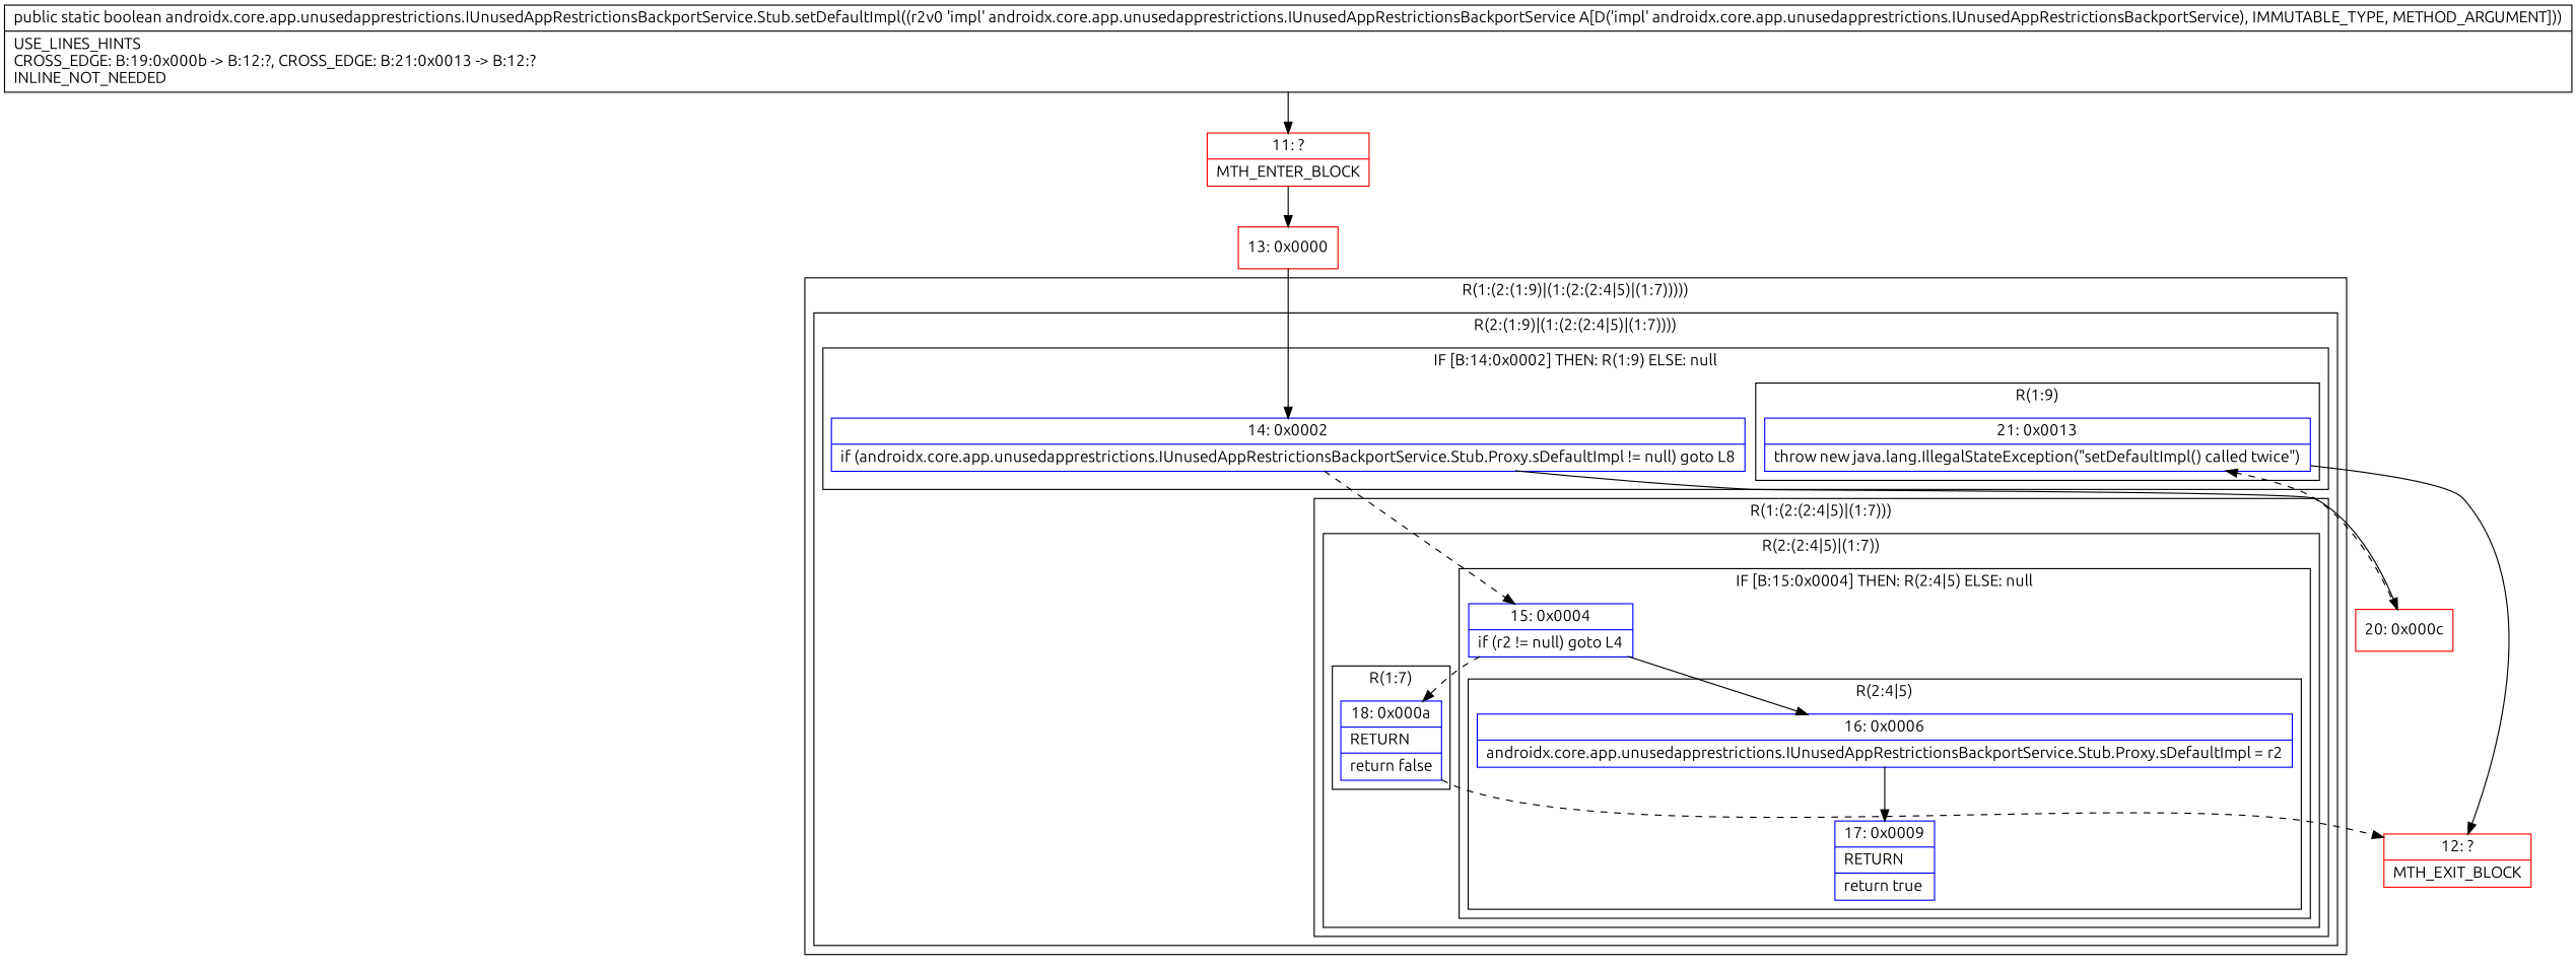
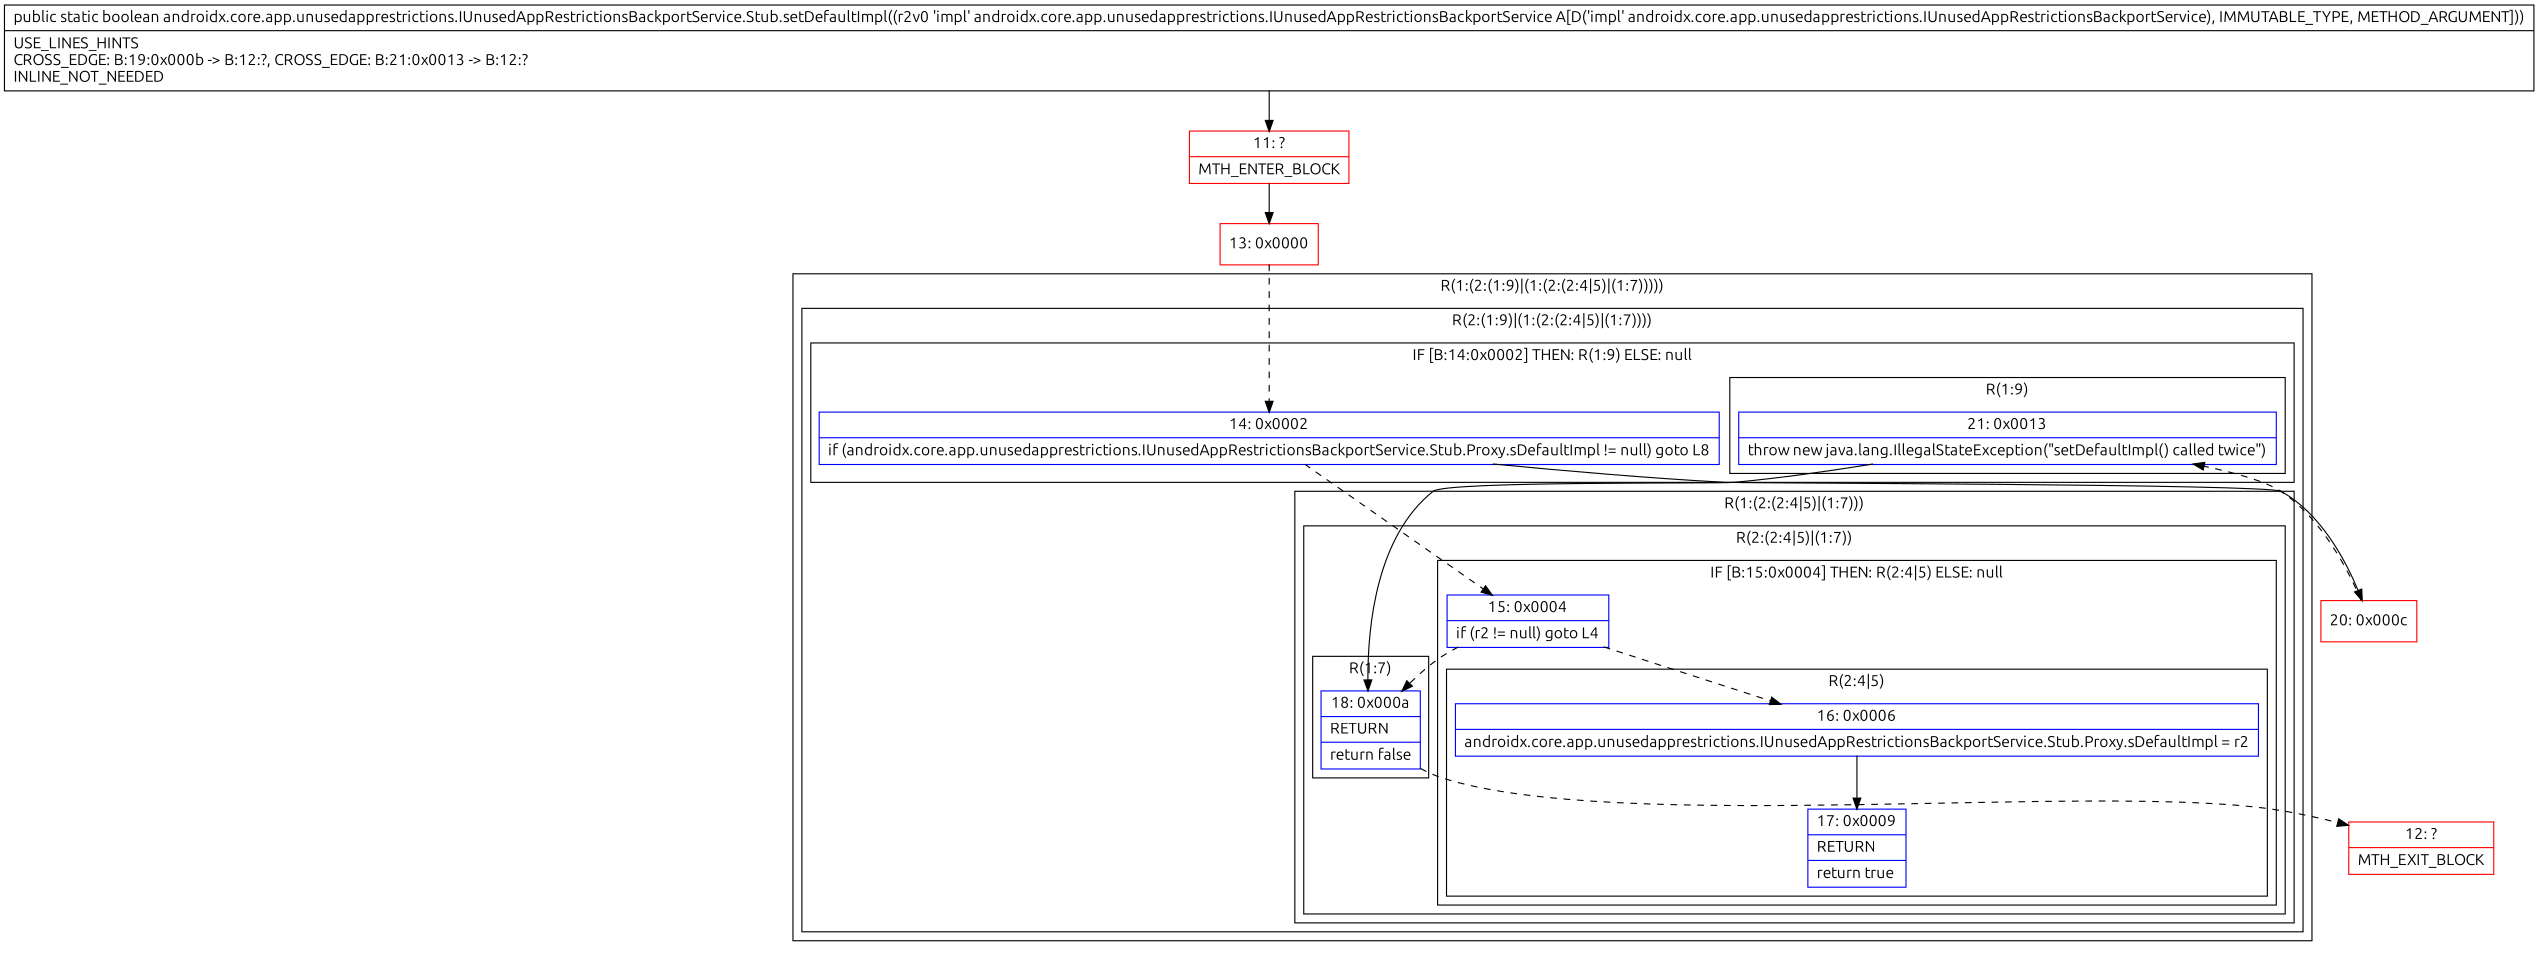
  digraph {
    fontname=Ubuntu
    node [color=blue fontname=Ubuntu shape=record]
    edge [fontname=Ubuntu]
    n1 [label="{21\:\ 0x0013|throw new java.lang.IllegalStateException(\"setDefaultImpl() called twice\")\l}"]
    n2 [label="{14\:\ 0x0002|if (androidx.core.app.unusedapprestrictions.IUnusedAppRestrictionsBackportService.Stub.Proxy.sDefaultImpl != null) goto L8\l}"]
    n3 [label="{16\:\ 0x0006|androidx.core.app.unusedapprestrictions.IUnusedAppRestrictionsBackportService.Stub.Proxy.sDefaultImpl = r2\l}"]
    n4 [label="{17\:\ 0x0009|RETURN\l|return true\l}"]
    n5 [label="{15\:\ 0x0004|if (r2 != null) goto L4\l}"]
    n6 [label="{18\:\ 0x000a|RETURN\l|return false\l}"]
    n7 [color=red label="{12\:\ ?|MTH_EXIT_BLOCK\l}"]
    n8 [color=red label="{20\:\ 0x000c}"]
    n9 [color=red label="{11\:\ ?|MTH_ENTER_BLOCK\l}"]
    n10 [color=red label="{13\:\ 0x0000}"]
    n11 [label="{public static boolean androidx.core.app.unusedapprestrictions.IUnusedAppRestrictionsBackportService.Stub.setDefaultImpl((r2v0 'impl' androidx.core.app.unusedapprestrictions.IUnusedAppRestrictionsBackportService A[D('impl' androidx.core.app.unusedapprestrictions.IUnusedAppRestrictionsBackportService), IMMUTABLE_TYPE, METHOD_ARGUMENT]))  | USE_LINES_HINTS\lCROSS_EDGE: B:19:0x000b \-\> B:12:?, CROSS_EDGE: B:21:0x0013 \-\> B:12:?\lINLINE_NOT_NEEDED\l}" color=""]
    subgraph cluster_1 {
      label="R(1:(2:(1:9)|(1:(2:(2:4|5)|(1:7)))))"
      subgraph cluster_2 {
        label="R(2:(1:9)|(1:(2:(2:4|5)|(1:7))))"
        subgraph cluster_3 {
          label="IF [B:14:0x0002] THEN: R(1:9) ELSE: null"
          n2
          subgraph cluster_4 {
            label="R(1:9)"
            n1
          }
        }
        subgraph cluster_5 {
          label="R(1:(2:(2:4|5)|(1:7)))"
          subgraph cluster_6 {
            label="R(2:(2:4|5)|(1:7))"
            subgraph cluster_7 {
              label="IF [B:15:0x0004] THEN: R(2:4|5) ELSE: null"
              n5
              subgraph cluster_8 {
                label="R(2:4|5)"
                n3
                n4
              }
            }
            subgraph cluster_9 {
              label="R(1:7)"
              n6
            }
          }
        }
      }
    }
-   n1 -> n7
+   n1 -> n6
    n2 -> n5 [style=dashed]
    n2 -> n8
    n3 -> n4
-   n5 -> n3
+   n5 -> n3 [style=dashed]
    n5 -> n6 [style=dashed]
    n6 -> n7 [style=dashed]
    n8 -> n1 [style=dashed]
    n9 -> n10
-   n10 -> n2
+   n10 -> n2 [style=dashed]
    n11 -> n9
  }
